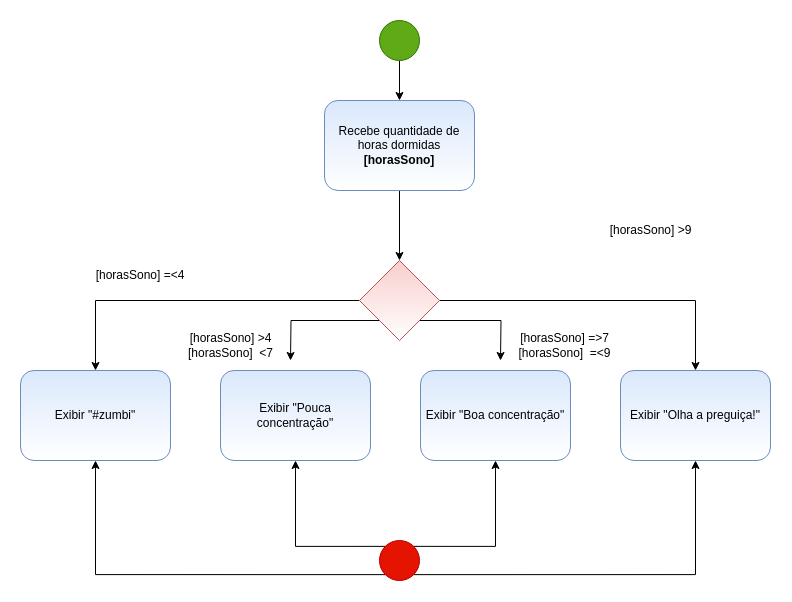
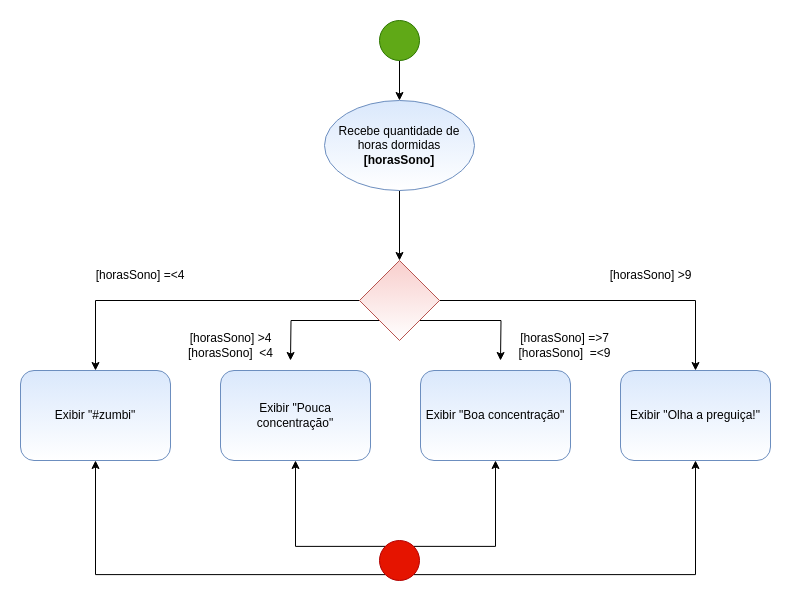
  <mxCell id="0" />
  <mxCell id="1" parent="0" />
  <mxCell id="2" value="" style="edgeStyle=orthogonalEdgeStyle;rounded=0;orthogonalLoop=1;jettySize=auto;html=1;" parent="1" source="3" target="5" edge="1"><mxGeometry relative="1" as="geometry" /></mxCell>
  <mxCell id="3" value="" style="ellipse;whiteSpace=wrap;html=1;aspect=fixed;fillColor=#60a917;fontColor=#ffffff;strokeColor=#2D7600;" parent="1" vertex="1"><mxGeometry x="379" y="20" width="40" height="40" as="geometry" /></mxCell>
  <mxCell id="4" value="" style="edgeStyle=orthogonalEdgeStyle;rounded=0;orthogonalLoop=1;jettySize=auto;html=1;" parent="1" source="5" target="10" edge="1"><mxGeometry relative="1" as="geometry" /></mxCell>
- <mxCell id="5" value="Recebe quantidade de horas dormidas&lt;br&gt;&lt;b&gt;[horasSono]&lt;/b&gt;" style="rounded=1;whiteSpace=wrap;html=1;fillColor=#dae8fc;strokeColor=#6c8ebf;gradientColor=#ffffff;" parent="1" vertex="1"><mxGeometry x="324" y="100" width="150" height="90" as="geometry" /></mxCell>
+ <mxCell id="5" value="Recebe quantidade de horas dormidas&lt;br&gt;&lt;b&gt;[horasSono]&lt;/b&gt;" style="ellipse;whiteSpace=wrap;html=1;fillColor=#dae8fc;strokeColor=#6c8ebf;gradientColor=#ffffff;" parent="1" vertex="1"><mxGeometry x="324" y="100" width="150" height="90" as="geometry" /></mxCell>
  <mxCell id="6" value="" style="edgeStyle=orthogonalEdgeStyle;rounded=0;orthogonalLoop=1;jettySize=auto;html=1;" parent="1" source="10" target="11" edge="1"><mxGeometry relative="1" as="geometry" /></mxCell>
  <mxCell id="7" value="" style="edgeStyle=orthogonalEdgeStyle;rounded=0;orthogonalLoop=1;jettySize=auto;html=1;" parent="1" source="10" target="13" edge="1"><mxGeometry relative="1" as="geometry" /></mxCell>
  <mxCell id="8" style="edgeStyle=orthogonalEdgeStyle;rounded=0;orthogonalLoop=1;jettySize=auto;html=1;exitX=0;exitY=1;exitDx=0;exitDy=0;" parent="1" source="10" edge="1"><mxGeometry relative="1" as="geometry"><mxPoint x="290" y="360" as="targetPoint" /></mxGeometry></mxCell>
  <mxCell id="9" style="edgeStyle=orthogonalEdgeStyle;rounded=0;orthogonalLoop=1;jettySize=auto;html=1;exitX=1;exitY=1;exitDx=0;exitDy=0;" parent="1" source="10" edge="1"><mxGeometry relative="1" as="geometry"><mxPoint x="500" y="360" as="targetPoint" /></mxGeometry></mxCell>
  <mxCell id="10" value="" style="rhombus;whiteSpace=wrap;html=1;fillColor=#f8cecc;strokeColor=#b85450;gradientColor=#ffffff;" parent="1" vertex="1"><mxGeometry x="359" y="260" width="80" height="80" as="geometry" /></mxCell>
  <mxCell id="11" value="Exibir &quot;#zumbi&quot;" style="rounded=1;whiteSpace=wrap;html=1;fillColor=#dae8fc;strokeColor=#6c8ebf;gradientColor=#ffffff;" parent="1" vertex="1"><mxGeometry x="20" y="370" width="150" height="90" as="geometry" /></mxCell>
  <mxCell id="12" value="Exibir &quot;Pouca concentração&quot;" style="rounded=1;whiteSpace=wrap;html=1;fillColor=#dae8fc;strokeColor=#6c8ebf;gradientColor=#ffffff;" parent="1" vertex="1"><mxGeometry x="220" y="370" width="150" height="90" as="geometry" /></mxCell>
  <mxCell id="13" value="&lt;span style=&quot;&quot;&gt;Exibir &quot;Olha a preguiça!&quot;&lt;/span&gt;" style="rounded=1;whiteSpace=wrap;html=1;fillColor=#dae8fc;strokeColor=#6c8ebf;gradientColor=#ffffff;" parent="1" vertex="1"><mxGeometry x="620" y="370" width="150" height="90" as="geometry" /></mxCell>
  <mxCell id="14" value="[horasSono] =&amp;lt;4" style="text;html=1;strokeColor=none;fillColor=none;align=center;verticalAlign=middle;whiteSpace=wrap;rounded=0;" parent="1" vertex="1"><mxGeometry x="90" y="260" width="100" height="30" as="geometry" /></mxCell>
  <mxCell id="15" value="&lt;span style=&quot;&quot;&gt;Exibir &quot;Boa concentração&quot;&lt;/span&gt;" style="rounded=1;whiteSpace=wrap;html=1;fillColor=#dae8fc;strokeColor=#6c8ebf;gradientColor=#ffffff;" parent="1" vertex="1"><mxGeometry x="420" y="370" width="150" height="90" as="geometry" /></mxCell>
- <mxCell id="16" value="[horasSono] &amp;gt;4&lt;br&gt;[horasSono]&amp;nbsp; &amp;lt;7" style="text;html=1;strokeColor=none;fillColor=none;align=center;verticalAlign=middle;whiteSpace=wrap;rounded=0;" parent="1" vertex="1"><mxGeometry x="170" y="330" width="121" height="30" as="geometry" /></mxCell>
+ <mxCell id="16" value="[horasSono] &amp;gt;4&lt;br&gt;[horasSono]&amp;nbsp; &amp;lt;4" style="text;html=1;strokeColor=none;fillColor=none;align=center;verticalAlign=middle;whiteSpace=wrap;rounded=0;" parent="1" vertex="1"><mxGeometry x="170" y="330" width="121" height="30" as="geometry" /></mxCell>
  <mxCell id="17" value="[horasSono] =&amp;gt;7&lt;br&gt;[horasSono]&amp;nbsp;&amp;nbsp;=&amp;lt;9" style="text;html=1;strokeColor=none;fillColor=none;align=center;verticalAlign=middle;whiteSpace=wrap;rounded=0;" parent="1" vertex="1"><mxGeometry x="474" y="330" width="181" height="30" as="geometry" /></mxCell>
- <mxCell id="18" value="[horasSono] &amp;gt;9" style="text;html=1;strokeColor=none;fillColor=none;align=center;verticalAlign=middle;whiteSpace=wrap;rounded=0;" parent="1" vertex="1"><mxGeometry x="560" y="215" width="181" height="30" as="geometry" /></mxCell>
+ <mxCell id="18" value="[horasSono] &amp;gt;9" style="text;html=1;strokeColor=none;fillColor=none;align=center;verticalAlign=middle;whiteSpace=wrap;rounded=0;" parent="1" vertex="1"><mxGeometry x="560" y="260" width="181" height="30" as="geometry" /></mxCell>
  <mxCell id="19" style="edgeStyle=orthogonalEdgeStyle;rounded=0;orthogonalLoop=1;jettySize=auto;html=1;exitX=0;exitY=0;exitDx=0;exitDy=0;entryX=0.5;entryY=1;entryDx=0;entryDy=0;" parent="1" source="23" target="12" edge="1"><mxGeometry relative="1" as="geometry" /></mxCell>
  <mxCell id="20" style="edgeStyle=orthogonalEdgeStyle;rounded=0;orthogonalLoop=1;jettySize=auto;html=1;exitX=1;exitY=0;exitDx=0;exitDy=0;entryX=0.5;entryY=1;entryDx=0;entryDy=0;" parent="1" source="23" target="15" edge="1"><mxGeometry relative="1" as="geometry" /></mxCell>
  <mxCell id="21" style="edgeStyle=orthogonalEdgeStyle;rounded=0;orthogonalLoop=1;jettySize=auto;html=1;exitX=1;exitY=1;exitDx=0;exitDy=0;entryX=0.5;entryY=1;entryDx=0;entryDy=0;" parent="1" source="23" target="13" edge="1"><mxGeometry relative="1" as="geometry" /></mxCell>
  <mxCell id="22" style="edgeStyle=orthogonalEdgeStyle;rounded=0;orthogonalLoop=1;jettySize=auto;html=1;exitX=0;exitY=1;exitDx=0;exitDy=0;" parent="1" source="23" target="11" edge="1"><mxGeometry relative="1" as="geometry" /></mxCell>
  <mxCell id="23" value="" style="ellipse;whiteSpace=wrap;html=1;aspect=fixed;fillColor=#e51400;fontColor=#ffffff;strokeColor=#B20000;" parent="1" vertex="1"><mxGeometry x="379" y="540" width="40" height="40" as="geometry" /></mxCell>
